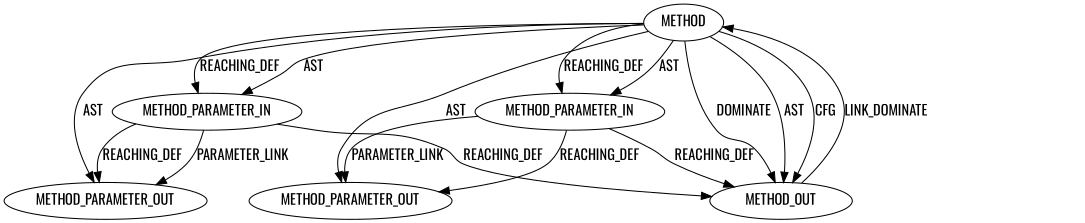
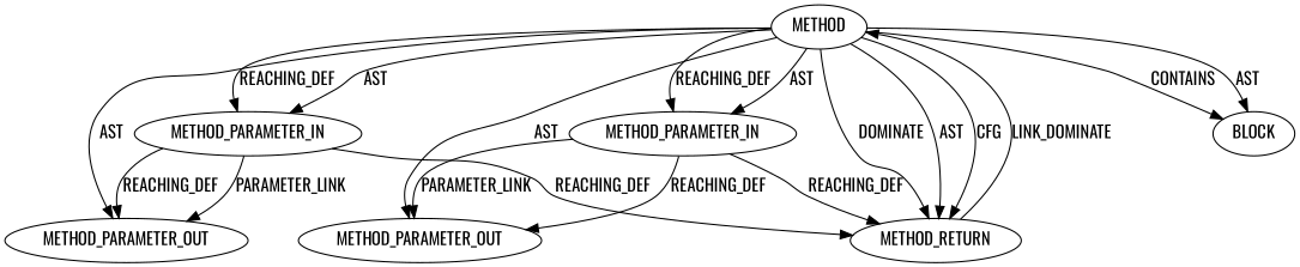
  digraph {
    fontname=Oswald
    node [CODE=p1 EVALUATION_STRATEGY=BY_VALUE IS_VARIADIC=false ORDER=1 TYPE_FULL_NAME=ANY fontname=Oswald]
    edge [fontname=Oswald]
    n1 [INDEX=1 NAME=p1 label=METHOD_PARAMETER_OUT]
    n2 [CODE=p2 INDEX=2 NAME=p2 ORDER=2 label=METHOD_PARAMETER_OUT]
    n3 [AST_PARENT_FULL_NAME="<global>" AST_PARENT_TYPE=NAMESPACE_BLOCK CODE="<empty>" FILENAME="<empty>" FULL_NAME=clear_bit_unlock IS_EXTERNAL=true NAME=clear_bit_unlock ORDER=0 label=METHOD EVALUATION_STRATEGY="" IS_VARIADIC="" TYPE_FULL_NAME=""]
+   n4 [ARGUMENT_INDEX=1 CODE="<empty>" label=BLOCK EVALUATION_STRATEGY="" IS_VARIADIC=""]
    n5 [CODE=p2 INDEX=2 NAME=p2 ORDER=2 label=METHOD_PARAMETER_IN]
    n6 [INDEX=1 NAME=p1 label=METHOD_PARAMETER_IN]
-   n7 [CODE=RET ORDER=2 label=METHOD_OUT IS_VARIADIC=""]
+   n7 [CODE=RET ORDER=2 label=METHOD_RETURN IS_VARIADIC=""]
    n3 -> n1 [label=AST]
    n3 -> n2 [label=AST]
+   n3 -> n4 [label=CONTAINS]
+   n3 -> n4 [label=AST]
    n3 -> n5 [label=REACHING_DEF]
    n3 -> n5 [label=AST]
    n3 -> n6 [label=REACHING_DEF]
    n3 -> n6 [label=AST]
    n3 -> n7 [label=DOMINATE]
    n3 -> n7 [label=AST]
    n3 -> n7 [label=CFG]
    n5 -> n2 [VARIABLE=p2 label=REACHING_DEF]
    n5 -> n2 [label=PARAMETER_LINK]
    n5 -> n7 [VARIABLE=p2 label=REACHING_DEF]
    n6 -> n1 [label=PARAMETER_LINK]
    n6 -> n1 [VARIABLE=p1 label=REACHING_DEF]
    n6 -> n7 [VARIABLE=p1 label=REACHING_DEF]
    n7 -> n3 [label=LINK_DOMINATE]
  }
